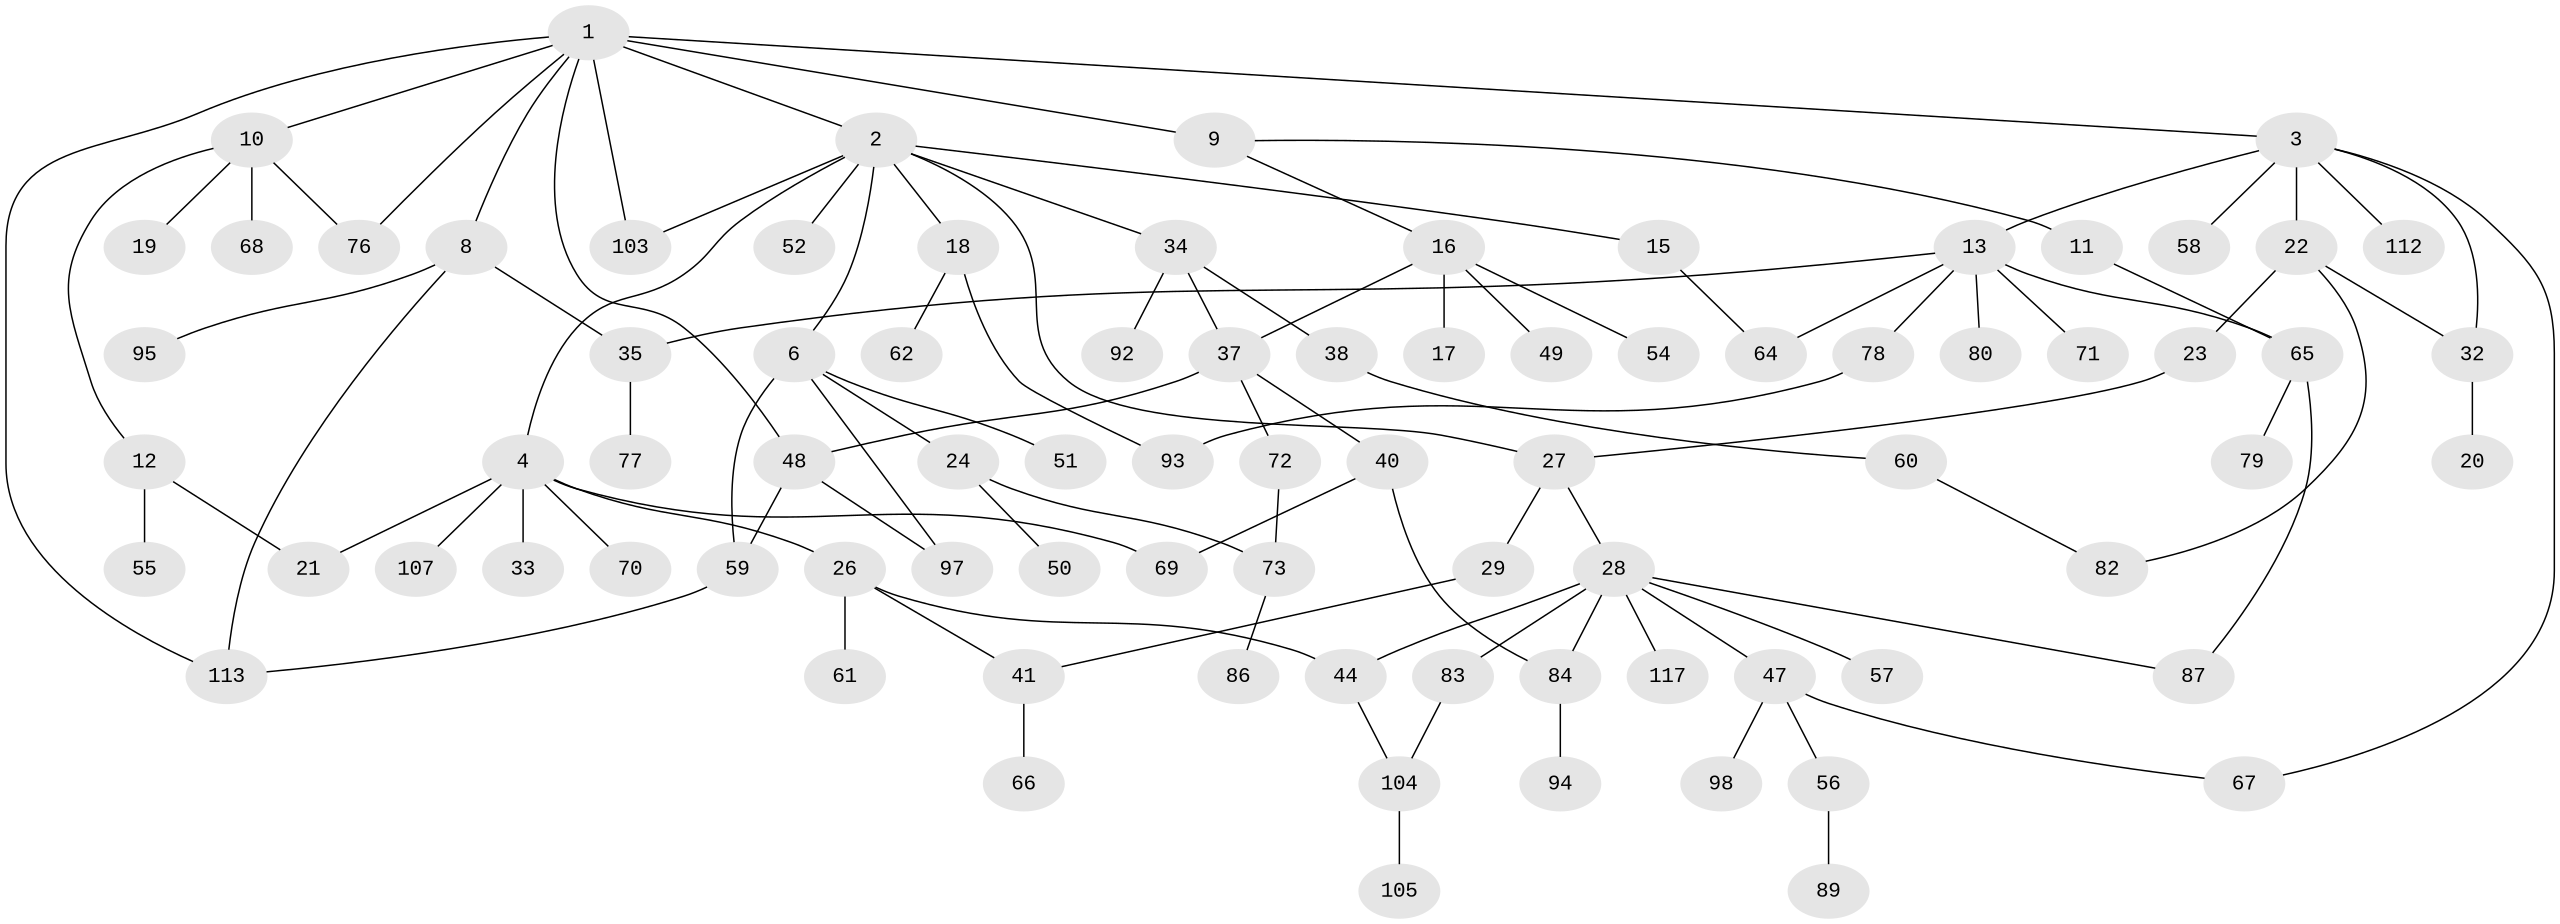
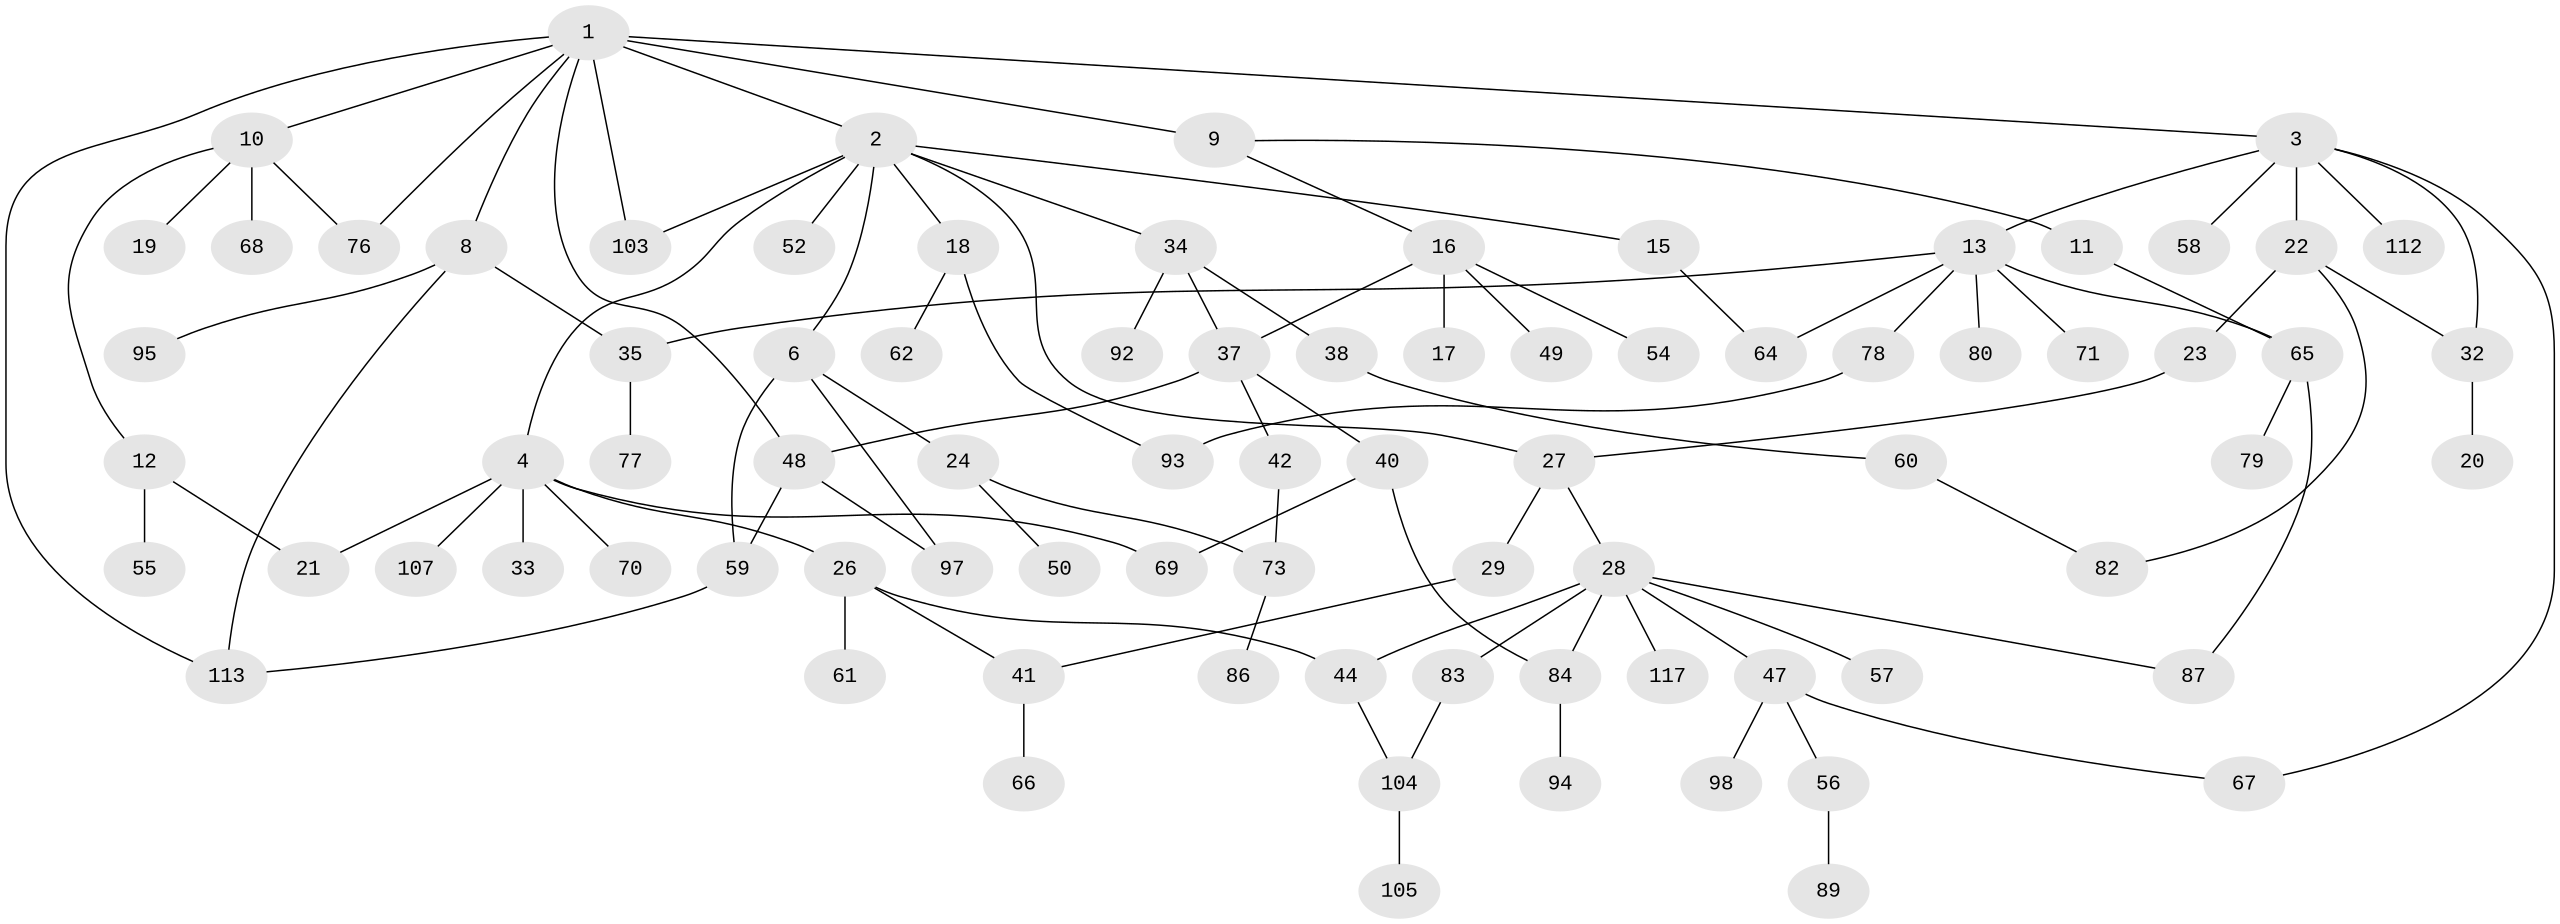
  graph {
    fontname="Liberation Mono"
    node [color=gray90 fontname="Liberation Mono" style=filled]
    edge [fontname="Liberation Mono"]
    1 [super="+45"]
    2 [super="+5"]
    3 [super="+7"]
    8 [super="+25"]
    9 [super="+14"]
    10 [super="+81"]
    48 [super="+100"]
    76 [super="+111"]
    103 [super="+110"]
    113
    4 [super="+102"]
    6 [super="+30"]
    15 [super="+36"]
    18 [super="+114"]
    27 [super="+85"]
    34 [super="+91"]
    52
    13 [super="+108"]
    22
    32 [super="+90"]
    58
    67 [super="+115"]
    112
    35 [super="+101"]
    95
    11
    16 [super="+53"]
    12 [super="+43"]
    19
    68
    59 [super="+106"]
    97
    21
    26 [super="+96"]
    33
    69
    70
    107
    24
-   51
    64
    62
    93
    28 [super="+31"]
    29
    37 [super="+39"]
    38 [super="+116"]
    92
    65 [super="+72"]
    71 [super="+88"]
    78
    80
    20 [super="+63"]
    23
    82
    41
    44 [super="+74"]
    61
    50
    73 [super="+75"]
    77
    17
    49
    54
    55
    87
    79 [super="+99"]
    40
-   42 [super="+46" label=72]
+   42 [super="+46"]
    86
    66
    104 [super="+109"]
    57
    47
    83
    84
    117
    56
    98
    94
    60
    105
    89
    1 -- 2
    1 -- 3
    1 -- 8
    1 -- 9 [weight=2]
    1 -- 10
    1 -- 48
    1 -- 76
    1 -- 103
    1 -- 113
    2 -- 103
    2 -- 4
    2 -- 6
    2 -- 15
    2 -- 18
    2 -- 27
    2 -- 34
    2 -- 52
    3 -- 13
    3 -- 22
    3 -- 32
    3 -- 58
    3 -- 67
    3 -- 112
    8 -- 113
    8 -- 35
    8 -- 95
    9 -- 11
    9 -- 16
    10 -- 76
    10 -- 12
    10 -- 19
    10 -- 68
    48 -- 59
    48 -- 97
    4 -- 21
    4 -- 26
    4 -- 33
    4 -- 69
    4 -- 70
    4 -- 107
    6 -- 59
    6 -- 97
    6 -- 24
-   6 -- 51
    15 -- 64
    18 -- 62
    18 -- 93
    27 -- 28
    27 -- 29
    34 -- 37
    34 -- 38
    34 -- 92
    13 -- 35
    13 -- 64
    13 -- 65
    13 -- 71
    13 -- 78
    13 -- 80
    22 -- 32
    22 -- 23
    22 -- 82
    32 -- 20
    35 -- 77
    11 -- 65
    16 -- 37
    16 -- 17
    16 -- 49
    16 -- 54
    12 -- 21 [weight=2]
    12 -- 55
    59 -- 113
    26 -- 41
    26 -- 44
    26 -- 61
    24 -- 50
    24 -- 73
    28 -- 44
    28 -- 87
    28 -- 57
    28 -- 47
    28 -- 83
    28 -- 84
    28 -- 117
    29 -- 41
    37 -- 48
    37 -- 40
    37 -- 42
    38 -- 60
    65 -- 87
    65 -- 79
    78 -- 93
    23 -- 27
    41 -- 66
    44 -- 104
    73 -- 86
    40 -- 69
    40 -- 84
    42 -- 73
    104 -- 105
    47 -- 67
    47 -- 56
    47 -- 98
    83 -- 104
    84 -- 94
    56 -- 89
    60 -- 82
  }
